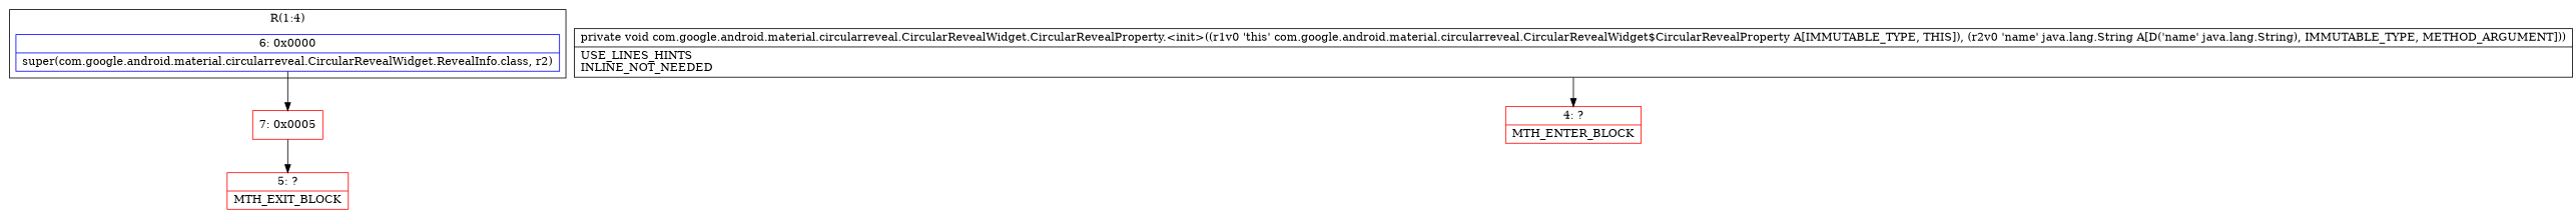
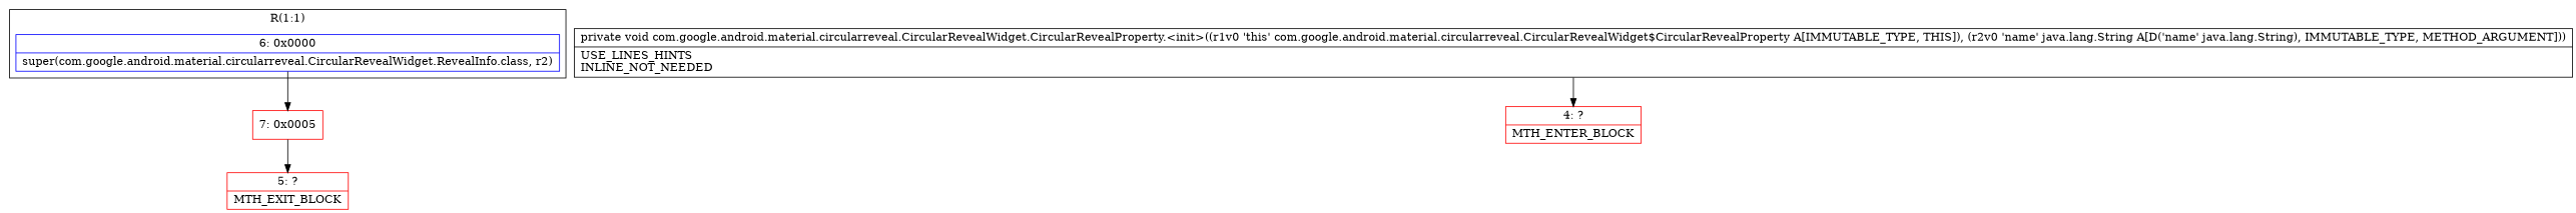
  digraph {
    node [color=red shape=record]
    n1 [color=blue label="{6\:\ 0x0000|super(com.google.android.material.circularreveal.CircularRevealWidget.RevealInfo.class, r2)\l}"]
    n2 [label="{7\:\ 0x0005}"]
    n3 [label="{5\:\ ?|MTH_EXIT_BLOCK\l}"]
    n4 [label="{4\:\ ?|MTH_ENTER_BLOCK\l}"]
    n5 [label="{private void com.google.android.material.circularreveal.CircularRevealWidget.CircularRevealProperty.\<init\>((r1v0 'this' com.google.android.material.circularreveal.CircularRevealWidget$CircularRevealProperty A[IMMUTABLE_TYPE, THIS]), (r2v0 'name' java.lang.String A[D('name' java.lang.String), IMMUTABLE_TYPE, METHOD_ARGUMENT]))  | USE_LINES_HINTS\lINLINE_NOT_NEEDED\l}" color=""]
    subgraph cluster_1 {
-     label="R(1:4)"
+     label="R(1:1)"
      n1
    }
    n1 -> n2
    n2 -> n3
    n5 -> n4
  }
